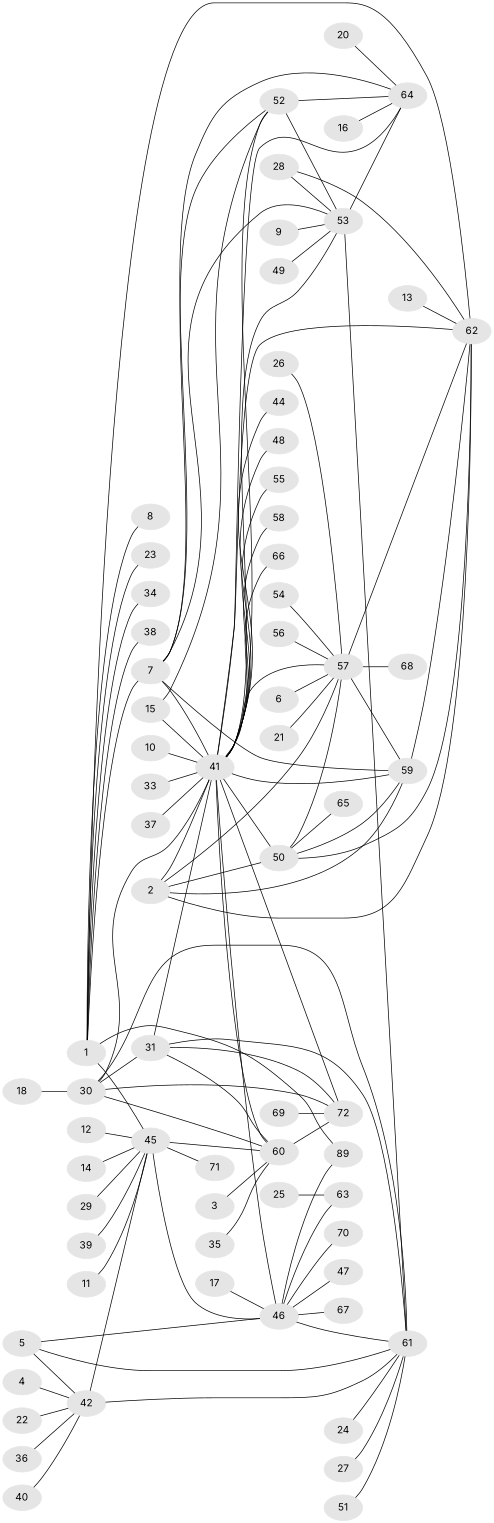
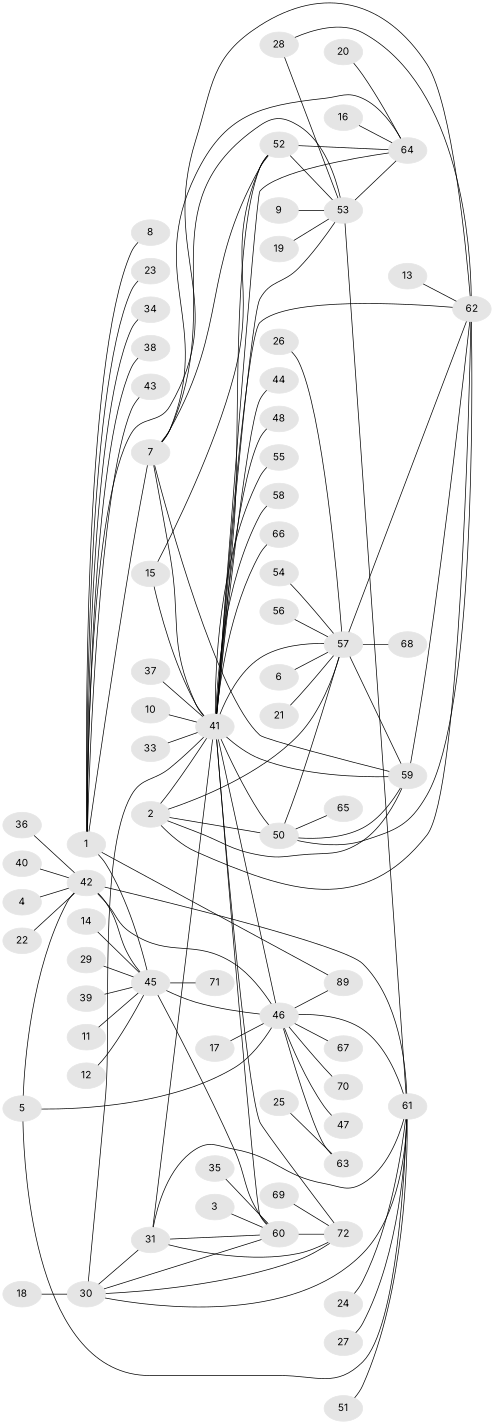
  graph {
    fontname=Inter
    rankdir=LR
    node [color=gray90 fontname=Inter style=filled]
    edge [fontname=Inter weight=1.0]
    1
    7
    8
    23
    34
    38
+   43
    45
    n9 [label=89]
    62
    41
    59
    52
    53
    64
    60
    46
    71
    2
    50
    57
    72
    44
    48
    55
    58
    66
    65
    68
    3
    4
    42
    61
    5
    63
    47
    67
    70
    6
    9
    10
    11
    12
    13
    14
    15
    16
    17
    18
    30
    31
-   19 [label=49]
+   19
    20
    21
    22
    24
    25
    26
    27
    28
    29
    33
    35
    36
    37
    39
    40
    51
    54
    56
    69
    1 -- 7
    1 -- 8
    1 -- 23
    1 -- 34
    1 -- 38
+   1 -- 43
    1 -- 45 [weight=12.0]
    1 -- n9
    1 -- 62
    7 -- 41
    7 -- 59
    7 -- 52 [weight=3.0]
    7 -- 53
    7 -- 64
    45 -- 60
    45 -- 46
    45 -- 71
    41 -- 62 [weight=2.0]
    41 -- 59 [weight=3.0]
    41 -- 52 [weight=3.0]
    41 -- 53 [weight=2.0]
    41 -- 64
    41 -- 60 [weight=3.0]
    41 -- 46 [weight=2.0]
    41 -- 50 [weight=2.0]
    41 -- 57 [weight=2.0]
    41 -- 72
    41 -- 44
    41 -- 48 [weight=2.0]
    41 -- 55
    41 -- 58
    41 -- 66
    59 -- 62
    52 -- 53 [weight=3.0]
    52 -- 64 [weight=3.0]
    53 -- 64
    53 -- 61
    60 -- 72 [weight=3.0]
    46 -- n9
    46 -- 61 [weight=4.0]
    46 -- 63
    46 -- 47
    46 -- 67
    46 -- 70
    2 -- 62
    2 -- 41 [weight=2.0]
    2 -- 59
    2 -- 50
    2 -- 57
    50 -- 62
    50 -- 59
    50 -- 57
    50 -- 65
    57 -- 62
    57 -- 59
    57 -- 68
    3 -- 60
    4 -- 42
    42 -- 45
+   42 -- 46 [weight=4.0]
    42 -- 61
    5 -- 46 [weight=4.0]
    5 -- 42
    5 -- 61
    6 -- 57
    9 -- 53
    10 -- 41
    11 -- 45
    12 -- 45
    13 -- 62
    14 -- 45
    15 -- 41
    15 -- 52
    16 -- 64
    17 -- 46
    18 -- 30
    30 -- 41 [weight=2.0]
    30 -- 60 [weight=3.0]
    30 -- 72
    30 -- 61
    30 -- 31
    31 -- 41
    31 -- 60 [weight=3.0]
    31 -- 72
    31 -- 61
    19 -- 53
    20 -- 64
    21 -- 57
    22 -- 42
    24 -- 61
    25 -- 63
    26 -- 57
    27 -- 61
    28 -- 62
    28 -- 53
    29 -- 45
    33 -- 41
    35 -- 60
    36 -- 42
    37 -- 41
    39 -- 45
    40 -- 42
    51 -- 61
    54 -- 57
    56 -- 57
    69 -- 72
  }
